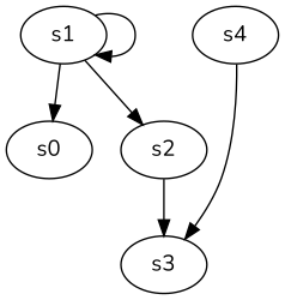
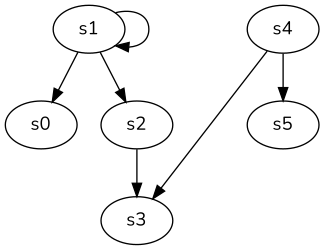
  digraph {
    fontname=Nunito
    node [fontname=Nunito player=1]
    edge [fontname=Nunito]
    s1
    s0 [player=0]
    s2 [player=0]
    s3
    s4 [player=0]
+   s5
    s1 -> s1 [constraint="time % 2 == 0"]
    s1 -> s0
    s1 -> s2
    s2 -> s3
    s4 -> s3 [constraint="time == 4 || time == 5 || time == 17"]
+   s4 -> s5
  }
